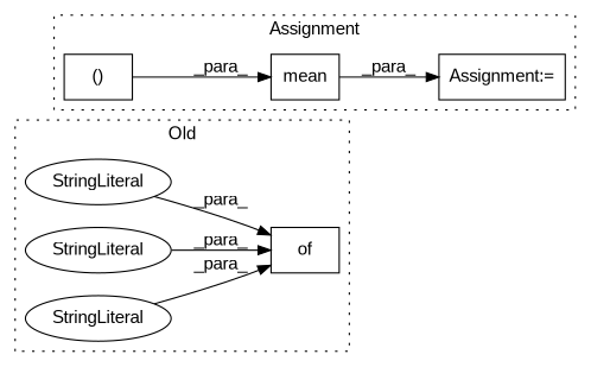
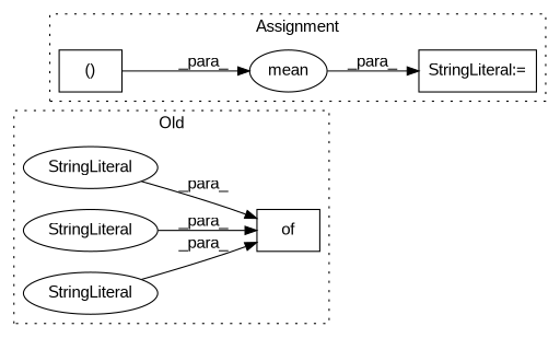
  digraph {
    fontname="Liberation Sans"
    rankdir=LR
    node [a=45 fontname="Liberation Sans" l=6 shape=box]
    edge [fontname="Liberation Sans"]
    n1 [a=32 l="3,1" label=of s="3502,3590"]
    n2 [label=StringLiteral s=3579 shape=ellipse]
    n3 [l=16 label=StringLiteral s=3505 shape=ellipse]
    n4 [label=StringLiteral s=3550 shape=ellipse]
-   n5 [a=32 l="5,1" label=mean s="3413,3451"]
-   n6 [a=7 l=1 label="Assignment:=" s=3396]
+   n5 [a=32 l="5,1" label=mean s="3413,3451" shape=ellipse]
+   n6 [a=7 l=1 label="StringLiteral:=" s=3396]
    n7 [a=106 l=29 label="()" s=3331]
    subgraph cluster_1 {
      label=Old
      style=dotted
      n1
      n2
      n3
      n4
    }
    subgraph cluster_2 {
      label=Assignment
      style=dotted
      n5
      n6
      n7
    }
    n2 -> n1 [label=_para_]
    n3 -> n1 [label=_para_]
    n4 -> n1 [label=_para_]
    n5 -> n6 [label=_para_]
    n7 -> n5 [label=_para_]
  }
